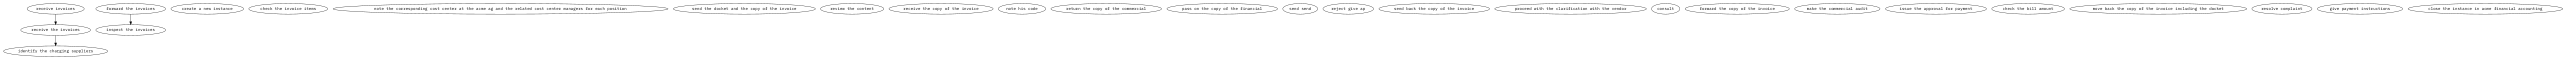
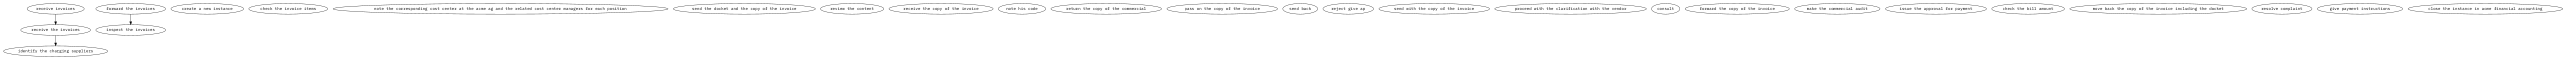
  strict digraph {
    fontname="IBM Plex Mono"
    node [fontname="IBM Plex Mono"]
    edge [attrs="{'type': 'flow', 'label': 'flow'}" fontname="IBM Plex Mono"]
    "receive invoices" [attrs="{'type': 'Activity', 'label': 'receive invoices'}"]
    "receive the invoices" [attrs="{'type': 'Activity', 'label': 'receive the invoices'}"]
    "identify the charging suppliers" [attrs="{'type': 'Activity', 'label': 'identify the charging suppliers'}"]
    "forward the invoices" [attrs="{'type': 'Activity', 'label': 'forward the invoices'}"]
    "inspect the invoices" [attrs="{'type': 'Activity', 'label': 'inspect the invoices'}"]
    "create a new instance" [attrs="{'type': 'Activity', 'label': 'create a new instance'}"]
    "check the invoice items" [attrs="{'type': 'Activity', 'label': 'check the invoice items'}"]
    "note the corresponding cost center at the acme ag and the related cost center managers for each position" [attrs="{'type': 'Activity', 'label': 'note the corresponding cost center at the acme ag and the related cost center managers for each position'}"]
    "send the docket and the copy of the invoice" [attrs="{'type': 'Activity', 'label': 'send the docket and the copy of the invoice'}"]
    "review the content" [attrs="{'type': 'Activity', 'label': 'review the content'}"]
    "receive the copy of the invoice" [attrs="{'type': 'Activity', 'label': 'receive the copy of the invoice'}"]
    "note his code" [attrs="{'type': 'Activity', 'label': 'note his code'}"]
    n13 [attrs="{'type': 'Activity', 'label': 'return the copy of the invoice'}" label="return the copy of the commercial"]
-   "pass on the copy of the invoice" [attrs="{'type': 'Activity', 'label': 'pass on the copy of the invoice'}" label="pass on the copy of the financial"]
-   "send back" [attrs="{'type': 'Activity', 'label': 'send back'}" label="send send"]
+   "pass on the copy of the invoice" [attrs="{'type': 'Activity', 'label': 'pass on the copy of the invoice'}"]
+   "send back" [attrs="{'type': 'Activity', 'label': 'send back'}"]
    n16 [attrs="{'type': 'Activity', 'label': 'reject the ap'}" label="reject give ap"]
-   "send back the copy of the invoice" [attrs="{'type': 'Activity', 'label': 'send back the copy of the invoice'}"]
+   "send back the copy of the invoice" [attrs="{'type': 'Activity', 'label': 'send back the copy of the invoice'}" label="send with the copy of the invoice"]
    "proceed with the clarification with the vendor" [attrs="{'type': 'Activity', 'label': 'proceed with the clarification with the vendor'}"]
    consult [attrs="{'type': 'Activity', 'label': 'consult'}"]
    "forward the copy of the invoice" [attrs="{'type': 'Activity', 'label': 'forward the copy of the invoice'}"]
    "make the commercial audit" [attrs="{'type': 'Activity', 'label': 'make the commercial audit'}"]
    "issue the approval for payment" [attrs="{'type': 'Activity', 'label': 'issue the approval for payment'}"]
    "check the bill amount" [attrs="{'type': 'Activity', 'label': 'check the bill amount'}"]
    "move back the copy of the invoice including the docket" [attrs="{'type': 'Activity', 'label': 'move back the copy of the invoice including the docket'}"]
    "resolve complaint" [attrs="{'type': 'Activity', 'label': 'resolve complaint'}"]
    "give payment instructions" [attrs="{'type': 'Activity', 'label': 'give payment instructions'}"]
    "close the instance in acme financial accounting" [attrs="{'type': 'Activity', 'label': 'close the instance in acme financial accounting'}"]
    "receive invoices" -> "receive the invoices"
    "receive the invoices" -> "identify the charging suppliers"
    "forward the invoices" -> "inspect the invoices"
  }
